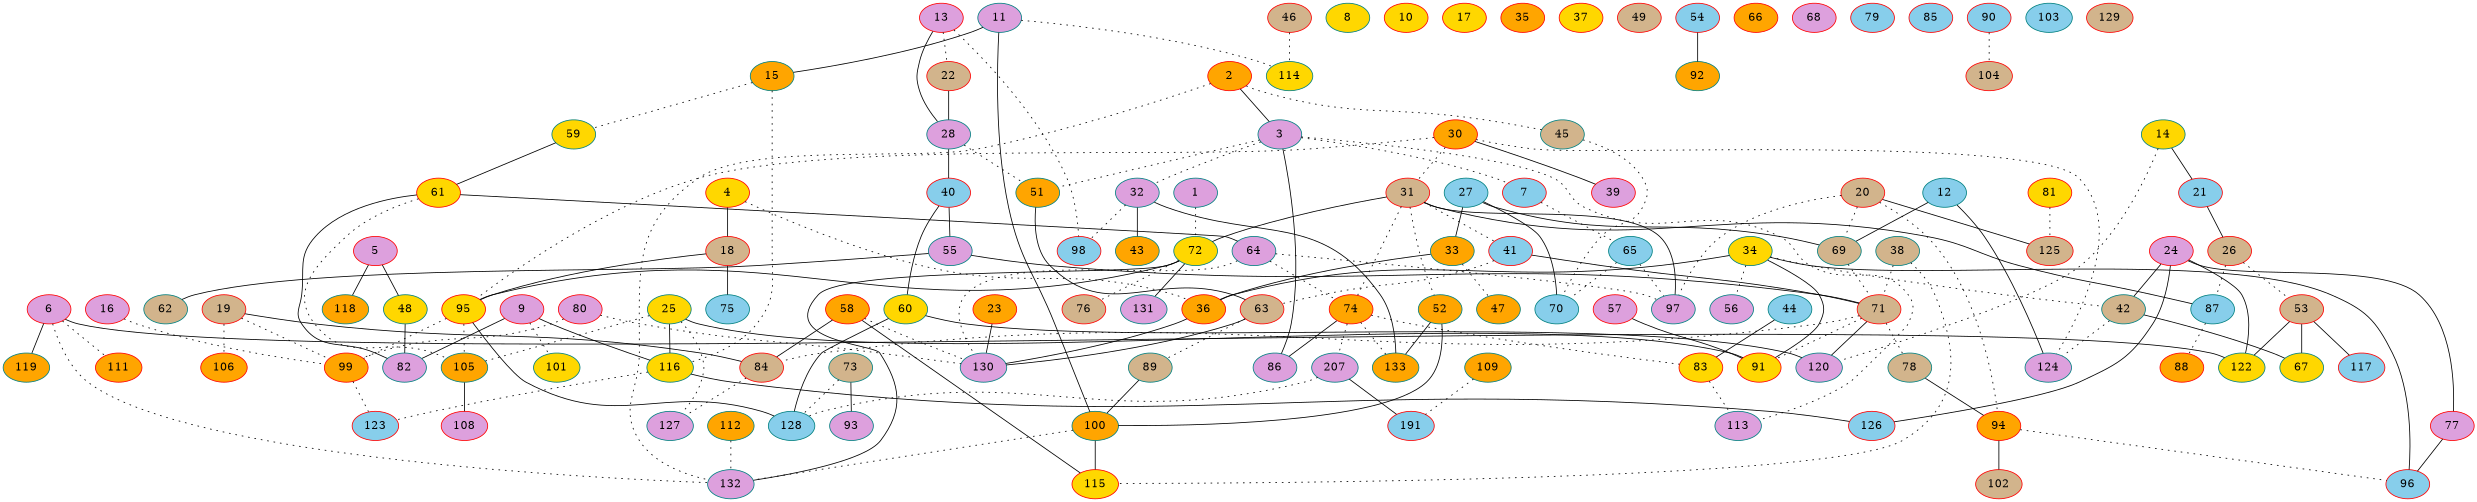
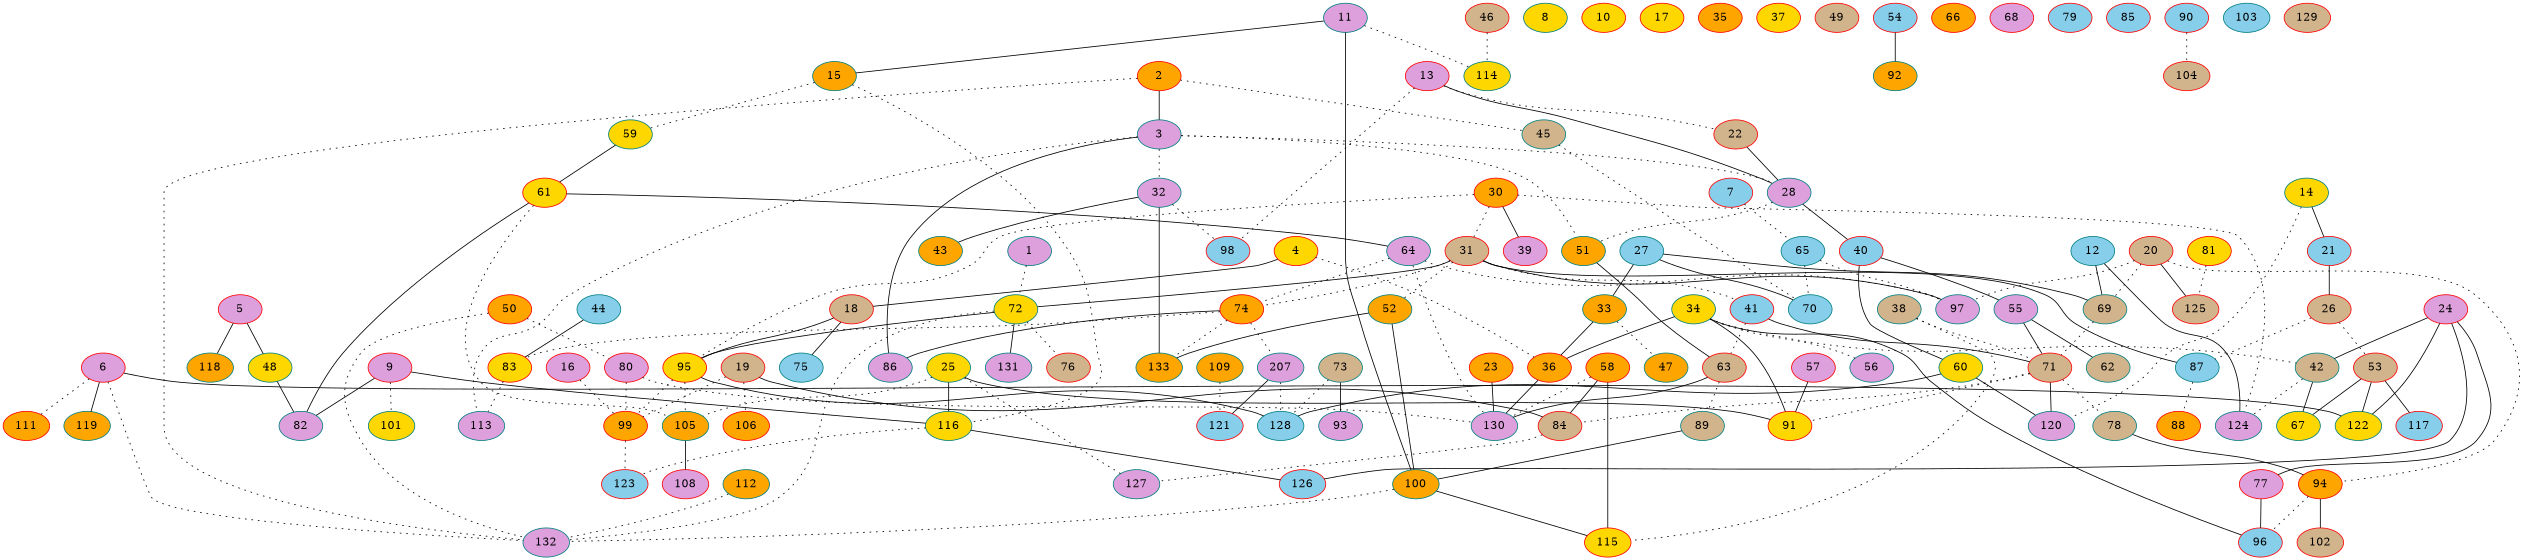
  graph {
    node [color=red fillcolor=plum style=filled]
    edge [style=dotted]
    1 [color=teal]
    72 [color=teal fillcolor=gold]
    132 [color=teal]
    95 [fillcolor=gold]
    76 [fillcolor=tan]
    131 [color=teal]
    2 [fillcolor=orange]
    3 [color=teal]
    45 [color=teal fillcolor=tan]
    28 [color=teal]
    32 [color=teal]
    51 [color=teal fillcolor=orange]
    86 [color=teal]
    113 [color=teal]
    70 [color=teal fillcolor=skyblue]
    40 [fillcolor=skyblue]
    98 [fillcolor=skyblue]
    43 [color=teal fillcolor=orange]
    133 [color=teal fillcolor=orange]
    63 [fillcolor=tan]
    4 [fillcolor=gold]
    18 [fillcolor=tan]
    36 [fillcolor=orange]
    75 [color=teal fillcolor=skyblue]
    130 [color=teal]
    48 [color=teal fillcolor=gold]
    5
    118 [color=teal fillcolor=orange]
    82 [color=teal]
    6
    111 [fillcolor=orange]
    119 [color=teal fillcolor=orange]
    122 [color=teal fillcolor=gold]
    7 [fillcolor=skyblue]
    65 [color=teal fillcolor=skyblue]
    97 [color=teal]
    8 [color=teal fillcolor=gold]
    9
    101 [color=teal fillcolor=gold]
    116 [color=teal fillcolor=gold]
    126 [fillcolor=skyblue]
    10 [fillcolor=gold]
    11 [color=teal]
    15 [color=teal fillcolor=orange]
    100 [color=teal fillcolor=orange]
    114 [color=teal fillcolor=gold]
    59 [color=teal fillcolor=gold]
    115 [fillcolor=gold]
    12 [color=teal fillcolor=skyblue]
    69 [color=teal fillcolor=tan]
    124 [color=teal]
    71 [fillcolor=tan]
    13
    22 [fillcolor=tan]
    14 [color=teal fillcolor=gold]
    21 [fillcolor=skyblue]
    120 [color=teal]
    26 [fillcolor=tan]
    61 [fillcolor=gold]
    123 [fillcolor=skyblue]
    99 [fillcolor=orange]
    16
    17 [fillcolor=gold]
    105 [color=teal fillcolor=orange]
    128 [color=teal fillcolor=skyblue]
    19 [fillcolor=tan]
    84 [fillcolor=tan]
    106 [fillcolor=orange]
    127 [color=teal]
    20 [fillcolor=tan]
    94 [fillcolor=orange]
    125 [fillcolor=tan]
    96 [fillcolor=skyblue]
    102 [fillcolor=tan]
    53 [fillcolor=tan]
    87 [color=teal fillcolor=skyblue]
    23 [fillcolor=orange]
    24
    42 [color=teal fillcolor=tan]
    77
    67 [color=teal fillcolor=gold]
    25 [color=teal fillcolor=gold]
    91 [fillcolor=gold]
    108
    117 [fillcolor=skyblue]
    88 [fillcolor=orange]
    27 [color=teal fillcolor=skyblue]
    33 [color=teal fillcolor=orange]
    47 [color=teal fillcolor=orange]
    55 [color=teal]
    60 [color=teal fillcolor=gold]
    30 [fillcolor=orange]
    31 [fillcolor=tan]
    39
    41 [fillcolor=skyblue]
    52 [color=teal fillcolor=orange]
    74 [fillcolor=orange]
    83 [fillcolor=gold]
    n99 [color=teal label=207]
    34 [color=teal fillcolor=gold]
    56 [color=teal]
    35 [fillcolor=orange]
    37 [fillcolor=gold]
    38 [color=teal fillcolor=tan]
    78 [color=teal fillcolor=tan]
    62 [color=teal fillcolor=tan]
    89 [color=teal fillcolor=tan]
    44 [color=teal fillcolor=skyblue]
    46 [fillcolor=tan]
    49 [fillcolor=tan]
+   50 [fillcolor=orange]
    80
    54 [fillcolor=skyblue]
    92 [color=teal fillcolor=orange]
    57
    58 [fillcolor=orange]
    64 [color=teal]
    66 [fillcolor=orange]
    68
    73 [color=teal fillcolor=tan]
    93 [color=teal]
-   121 [fillcolor=skyblue label=191]
+   121 [fillcolor=skyblue]
    79 [fillcolor=skyblue]
    81 [fillcolor=gold]
    85 [fillcolor=skyblue]
    90 [fillcolor=skyblue]
    104 [fillcolor=tan]
    103 [color=teal fillcolor=skyblue]
    109 [color=teal fillcolor=orange]
    112 [color=teal fillcolor=orange]
    129 [fillcolor=tan]
    1 -- 72
-   72 -- 132 [style=solid]
+   72 -- 132
    72 -- 95 [style=solid]
    72 -- 76
    72 -- 131 [style=solid]
    95 -- 99
    95 -- 105
    95 -- 128 [style=solid]
    2 -- 132
    2 -- 3 [style=solid]
    2 -- 45
-   3 -- 7
+   3 -- 28
    3 -- 32
    3 -- 51
    3 -- 86 [style=solid]
    3 -- 113
    45 -- 70
    28 -- 51
    28 -- 40 [style=solid]
    32 -- 98
    32 -- 43 [style=solid]
    32 -- 133 [style=solid]
    51 -- 63 [style=solid]
    40 -- 55 [style=solid]
    40 -- 60 [style=solid]
    63 -- 130 [style=solid]
    63 -- 89
    4 -- 18 [style=solid]
    4 -- 36
    18 -- 95 [style=solid]
    18 -- 75 [style=solid]
    36 -- 130 [style=solid]
    48 -- 82 [style=solid]
    5 -- 48 [style=solid]
    5 -- 118 [style=solid]
    6 -- 132
    6 -- 111
    6 -- 119 [style=solid]
    6 -- 122 [style=solid]
    7 -- 65
    65 -- 70
    65 -- 97
    9 -- 82 [style=solid]
    9 -- 101
    9 -- 116 [style=solid]
    116 -- 126 [style=solid]
    116 -- 123
    11 -- 15 [style=solid]
    11 -- 100 [style=solid]
    11 -- 114
    15 -- 116
    15 -- 59
    100 -- 132
    100 -- 115 [style=solid]
    59 -- 61 [style=solid]
    12 -- 69 [style=solid]
    12 -- 124 [style=solid]
    69 -- 71
    71 -- 120 [style=solid]
    71 -- 84
    71 -- 91
    71 -- 78
    13 -- 28 [style=solid]
    13 -- 98
    13 -- 22
    22 -- 28 [style=solid]
    14 -- 21 [style=solid]
    14 -- 120
    21 -- 26 [style=solid]
    26 -- 53
    26 -- 87
    61 -- 82 [style=solid]
    61 -- 105
    61 -- 64 [style=solid]
    99 -- 123
    16 -- 99
    105 -- 108 [style=solid]
    19 -- 99
    19 -- 84 [style=solid]
    19 -- 106
    84 -- 127
    20 -- 97
    20 -- 69
    20 -- 94
    20 -- 125 [style=solid]
    94 -- 96
    94 -- 102 [style=solid]
    53 -- 122 [style=solid]
    53 -- 67 [style=solid]
    53 -- 117 [style=solid]
    87 -- 88
    23 -- 130 [style=solid]
    24 -- 122 [style=solid]
    24 -- 126 [style=solid]
    24 -- 42 [style=solid]
    24 -- 77 [style=solid]
    42 -- 124
    42 -- 67 [style=solid]
    77 -- 96 [style=solid]
    25 -- 116 [style=solid]
    25 -- 105
    25 -- 127
    25 -- 91 [style=solid]
    27 -- 70 [style=solid]
    27 -- 69 [style=solid]
    27 -- 33 [style=solid]
    33 -- 36 [style=solid]
    33 -- 47
    55 -- 71 [style=solid]
    55 -- 62 [style=solid]
    60 -- 120 [style=solid]
    60 -- 128 [style=solid]
    30 -- 95
    30 -- 124
    30 -- 31
    30 -- 39 [style=solid]
    31 -- 72 [style=solid]
    31 -- 97 [style=solid]
    31 -- 87 [style=solid]
    31 -- 41
    31 -- 52
    31 -- 74
    41 -- 63
    41 -- 71 [style=solid]
    52 -- 133 [style=solid]
    52 -- 100 [style=solid]
    74 -- 86 [style=solid]
    74 -- 133
    74 -- 83
    74 -- n99
    83 -- 113
    n99 -- 128
    n99 -- 121 [style=solid]
    34 -- 36 [style=solid]
    34 -- 96 [style=solid]
    34 -- 42
    34 -- 91 [style=solid]
    34 -- 56
    38 -- 115
    38 -- 71
    78 -- 94 [style=solid]
    89 -- 100 [style=solid]
    44 -- 83 [style=solid]
    46 -- 114
+   50 -- 132
+   50 -- 80
    80 -- 130
    80 -- 99
    54 -- 92 [style=solid]
    57 -- 91 [style=solid]
    58 -- 130
    58 -- 115 [style=solid]
    58 -- 84 [style=solid]
    64 -- 130
    64 -- 97
    64 -- 74
    73 -- 128
    73 -- 93 [style=solid]
    81 -- 125
    90 -- 104
    109 -- 121
    112 -- 132
  }
